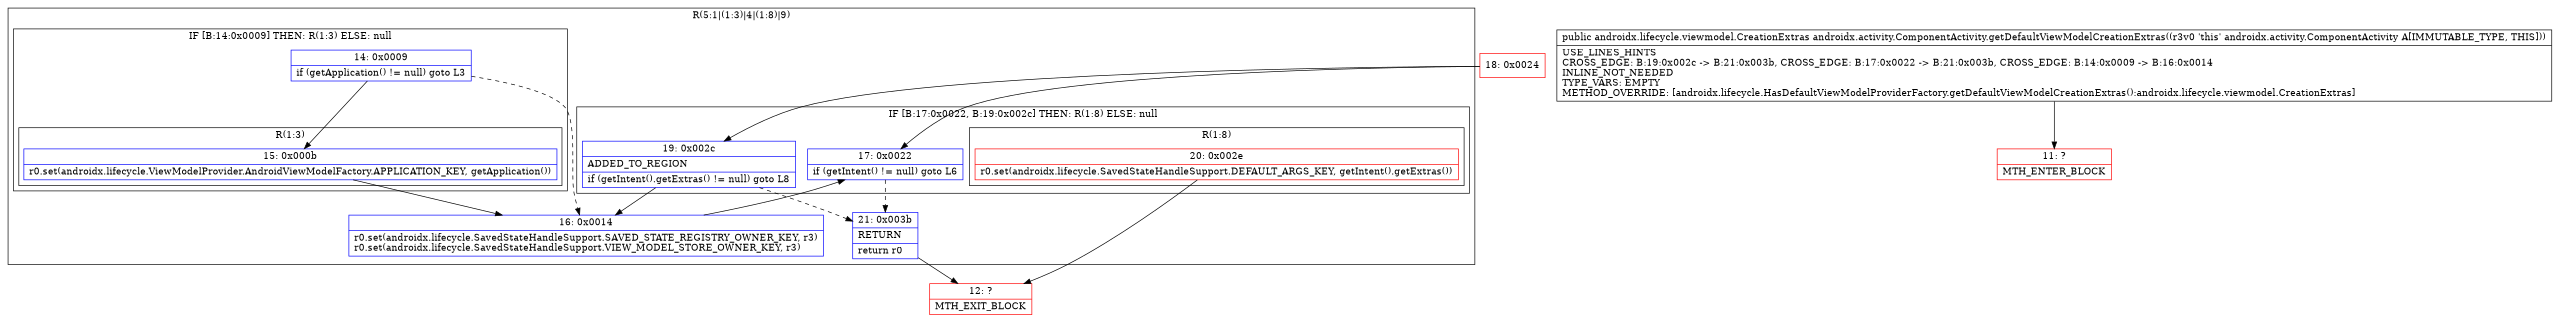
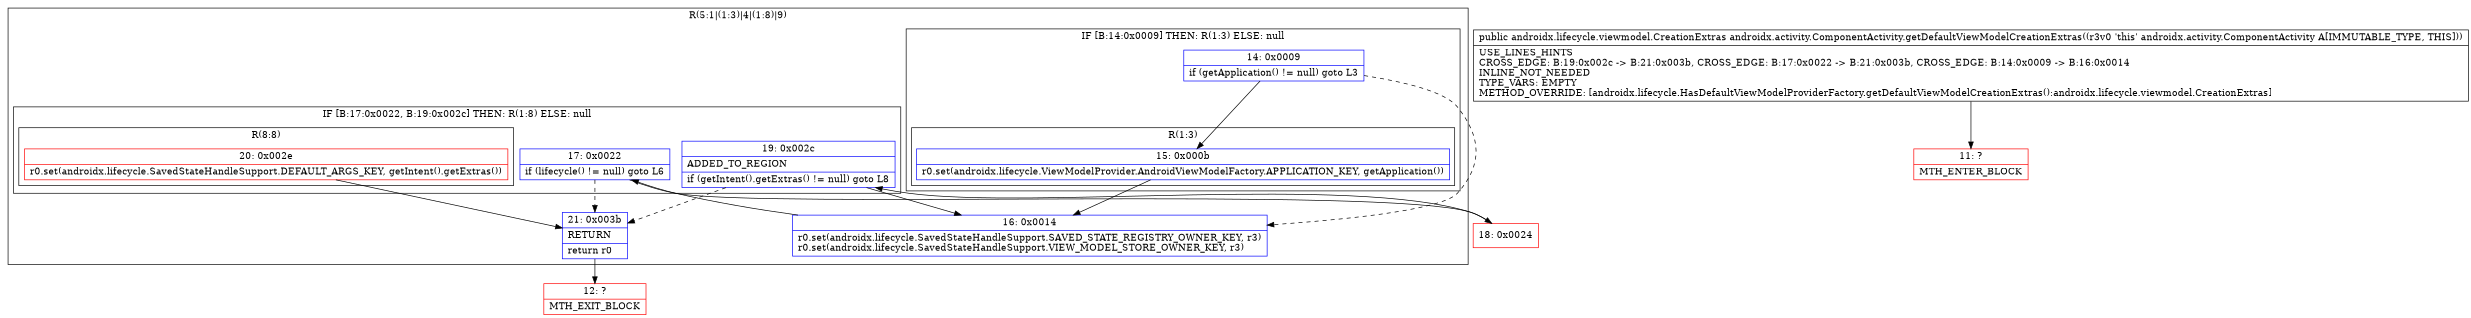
  digraph {
    node [color=blue shape=record]
    n1 [label="{15\:\ 0x000b|r0.set(androidx.lifecycle.ViewModelProvider.AndroidViewModelFactory.APPLICATION_KEY, getApplication())\l}"]
    n2 [label="{14\:\ 0x0009|if (getApplication() != null) goto L3\l}"]
    n3 [color=red label="{20\:\ 0x002e|r0.set(androidx.lifecycle.SavedStateHandleSupport.DEFAULT_ARGS_KEY, getIntent().getExtras())\l}"]
-   n4 [label="{17\:\ 0x0022|if (getIntent() != null) goto L6\l}"]
+   n4 [label="{17\:\ 0x0022|if (lifecycle() != null) goto L6\l}"]
    n5 [label="{19\:\ 0x002c|ADDED_TO_REGION\l|if (getIntent().getExtras() != null) goto L8\l}"]
    n6 [label="{16\:\ 0x0014|r0.set(androidx.lifecycle.SavedStateHandleSupport.SAVED_STATE_REGISTRY_OWNER_KEY, r3)\lr0.set(androidx.lifecycle.SavedStateHandleSupport.VIEW_MODEL_STORE_OWNER_KEY, r3)\l}"]
    n7 [label="{21\:\ 0x003b|RETURN\l|return r0\l}"]
    n8 [color=red label="{18\:\ 0x0024}"]
    n9 [color=red label="{12\:\ ?|MTH_EXIT_BLOCK\l}"]
    n10 [color=red label="{11\:\ ?|MTH_ENTER_BLOCK\l}"]
    n11 [label="{public androidx.lifecycle.viewmodel.CreationExtras androidx.activity.ComponentActivity.getDefaultViewModelCreationExtras((r3v0 'this' androidx.activity.ComponentActivity A[IMMUTABLE_TYPE, THIS]))  | USE_LINES_HINTS\lCROSS_EDGE: B:19:0x002c \-\> B:21:0x003b, CROSS_EDGE: B:17:0x0022 \-\> B:21:0x003b, CROSS_EDGE: B:14:0x0009 \-\> B:16:0x0014\lINLINE_NOT_NEEDED\lTYPE_VARS: EMPTY\lMETHOD_OVERRIDE: [androidx.lifecycle.HasDefaultViewModelProviderFactory.getDefaultViewModelCreationExtras():androidx.lifecycle.viewmodel.CreationExtras]\l}" color=""]
    subgraph cluster_1 {
      label="R(5:1|(1:3)|4|(1:8)|9)"
      n6
      n7
      subgraph cluster_2 {
        label="IF [B:14:0x0009] THEN: R(1:3) ELSE: null"
        n2
        subgraph cluster_3 {
          label="R(1:3)"
          n1
        }
      }
      subgraph cluster_4 {
        label="IF [B:17:0x0022, B:19:0x002c] THEN: R(1:8) ELSE: null"
        n4
        n5
        subgraph cluster_5 {
-         label="R(1:8)"
+         label="R(8:8)"
          n3
        }
      }
    }
    n1 -> n6
    n2 -> n1
    n2 -> n6 [style=dashed]
-   n3 -> n9
+   n3 -> n7
    n4 -> n7 [style=dashed]
-   n8 -> n4
+   n4 -> n8
    n5 -> n6
    n5 -> n7 [style=dashed]
    n6 -> n4
    n7 -> n9
    n8 -> n5
    n11 -> n10
  }
